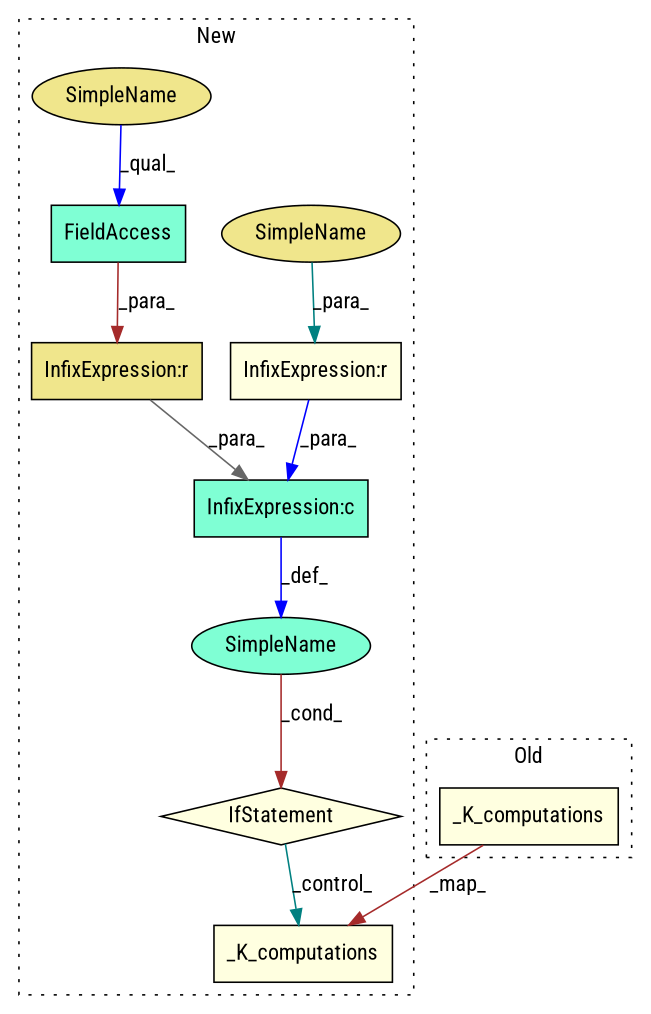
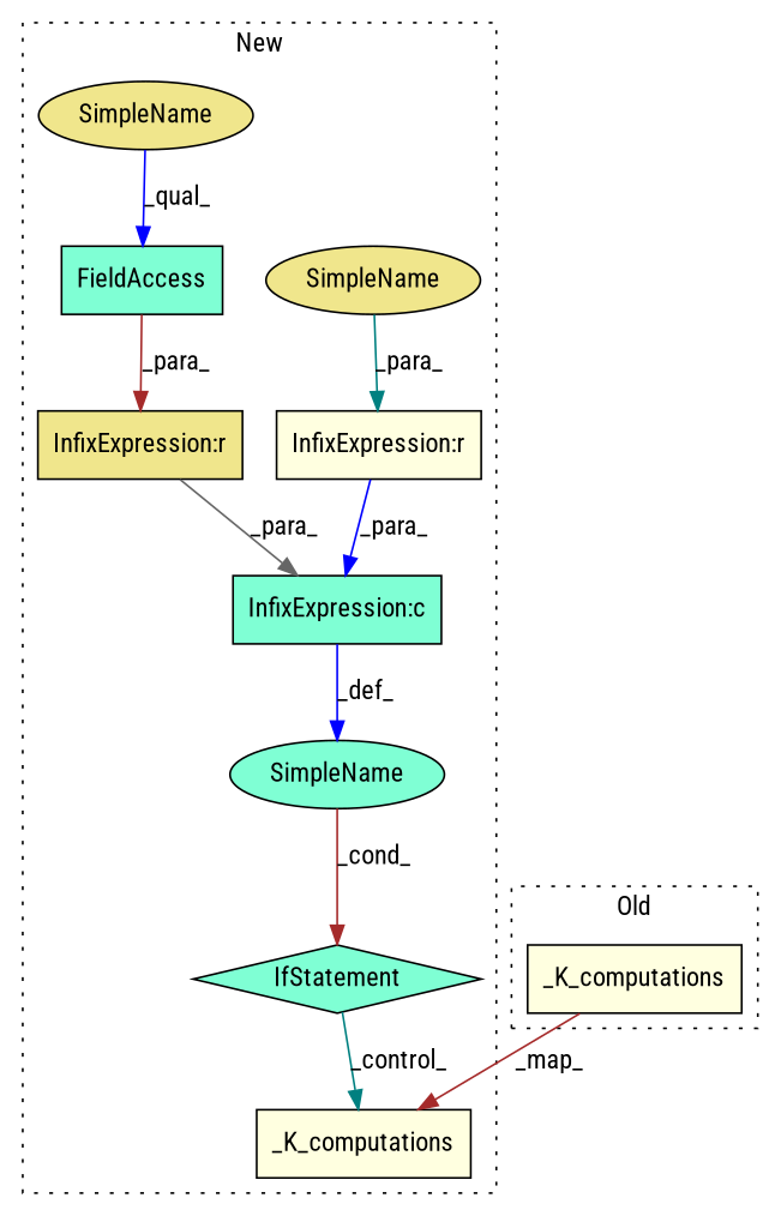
  digraph {
    fontname="Roboto Condensed"
    node [a=27 l=4 s=1805 shape=box style=filled fillcolor=lightyellow fontname="Roboto Condensed"]
    edge [color=blue fontname="Roboto Condensed"]
    n1 [a=32 l="16,1" label=_K_computations s="1846,1866"]
    n2 [label="InfixExpression:r" s=1820]
    n3 [label="InfixExpression:r" s=1801 fillcolor=khaki]
    n4 [label="InfixExpression:c" s=1813 fillcolor=aquamarine]
    n5 [a=22 l=7 label=FieldAccess fillcolor=aquamarine]
    n6 [a=42 label=SimpleName shape=ellipse fillcolor=aquamarine l="" s=""]
-   n7 [a=25 l="4,2" label=IfStatement s="1795,1829" shape=diamond]
+   n7 [a=25 l="4,2" label=IfStatement s="1795,1829" shape=diamond fillcolor=aquamarine]
    n8 [a=42 l=2 label=SimpleName s=1818 shape=ellipse fillcolor=khaki]
    n9 [a=42 label=SimpleName shape=ellipse fillcolor=khaki]
    n10 [a=32 l="16,1" label=_K_computations s="1616,1636"]
    subgraph cluster_1 {
      label=New
      style=dotted
      n1
      n2
      n3
      n4
      n5
      n6
      n7
      n8
      n9
    }
    subgraph cluster_2 {
      label=Old
      style=dotted
      n10
    }
    n2 -> n4 [label=_para_]
    n3 -> n4 [label=_para_ color=gray40]
    n4 -> n6 [label=_def_]
    n5 -> n3 [label=_para_ color=brown]
    n6 -> n7 [label=_cond_ color=brown]
    n7 -> n1 [label=_control_ color=teal]
    n8 -> n2 [label=_para_ color=teal]
    n9 -> n5 [label=_qual_]
    n10 -> n1 [label=_map_ color=brown]
  }
